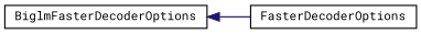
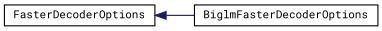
  digraph {
    rankdir=LR
    fontname="Roboto Mono"
    node [color=black fillcolor=white fontname="Roboto Mono" fontsize=10 shape=record style=filled]
    n1 [height=0.2 label=FasterDecoderOptions width=0.4]
    n2 [height=0.2 label=BiglmFasterDecoderOptions width=0.4]
-   n2 -> n1 [color=midnightblue dir=back fontname="Roboto Mono" fontsize=10 labelfontname=Helvetica labelfontsize=10 style=solid]
+   n1 -> n2 [color=midnightblue dir=back fontname="Roboto Mono" fontsize=10 labelfontname=Helvetica labelfontsize=10 style=solid]
  }
